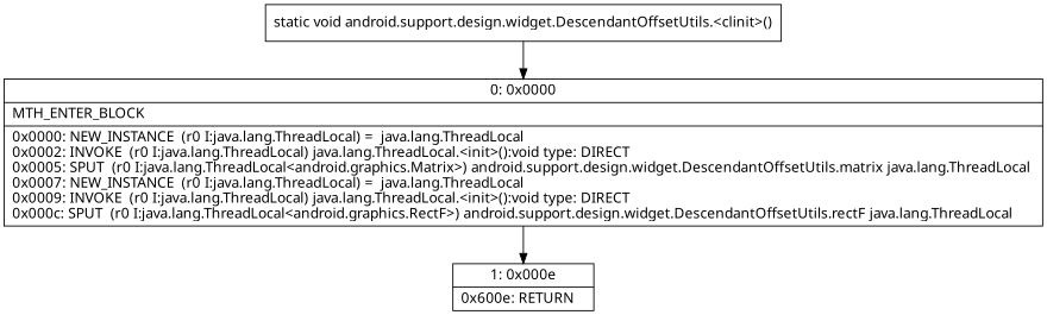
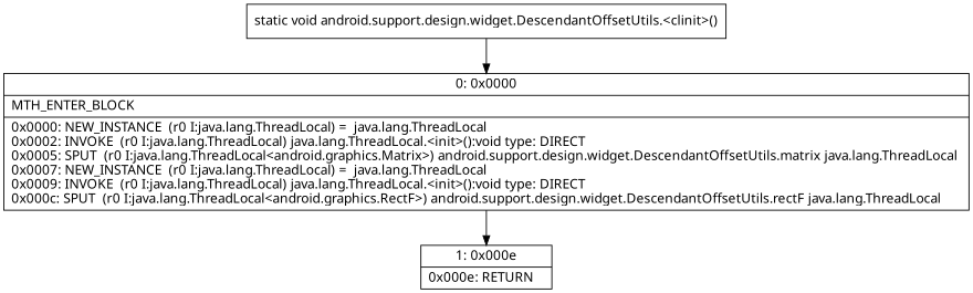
  digraph {
    fontname="Noto Sans"
    node [shape=record fontname="Noto Sans"]
    edge [fontname="Noto Sans"]
    n1 [label="{0\:\ 0x0000|MTH_ENTER_BLOCK\l|0x0000: NEW_INSTANCE  (r0 I:java.lang.ThreadLocal) =  java.lang.ThreadLocal \l0x0002: INVOKE  (r0 I:java.lang.ThreadLocal) java.lang.ThreadLocal.\<init\>():void type: DIRECT \l0x0005: SPUT  (r0 I:java.lang.ThreadLocal\<android.graphics.Matrix\>) android.support.design.widget.DescendantOffsetUtils.matrix java.lang.ThreadLocal \l0x0007: NEW_INSTANCE  (r0 I:java.lang.ThreadLocal) =  java.lang.ThreadLocal \l0x0009: INVOKE  (r0 I:java.lang.ThreadLocal) java.lang.ThreadLocal.\<init\>():void type: DIRECT \l0x000c: SPUT  (r0 I:java.lang.ThreadLocal\<android.graphics.RectF\>) android.support.design.widget.DescendantOffsetUtils.rectF java.lang.ThreadLocal \l}"]
-   n2 [label="{1\:\ 0x000e|0x600e: RETURN   \l}"]
+   n2 [label="{1\:\ 0x000e|0x000e: RETURN   \l}"]
    n3 [label="{static void android.support.design.widget.DescendantOffsetUtils.\<clinit\>() }"]
    n1 -> n2
    n3 -> n1
  }
